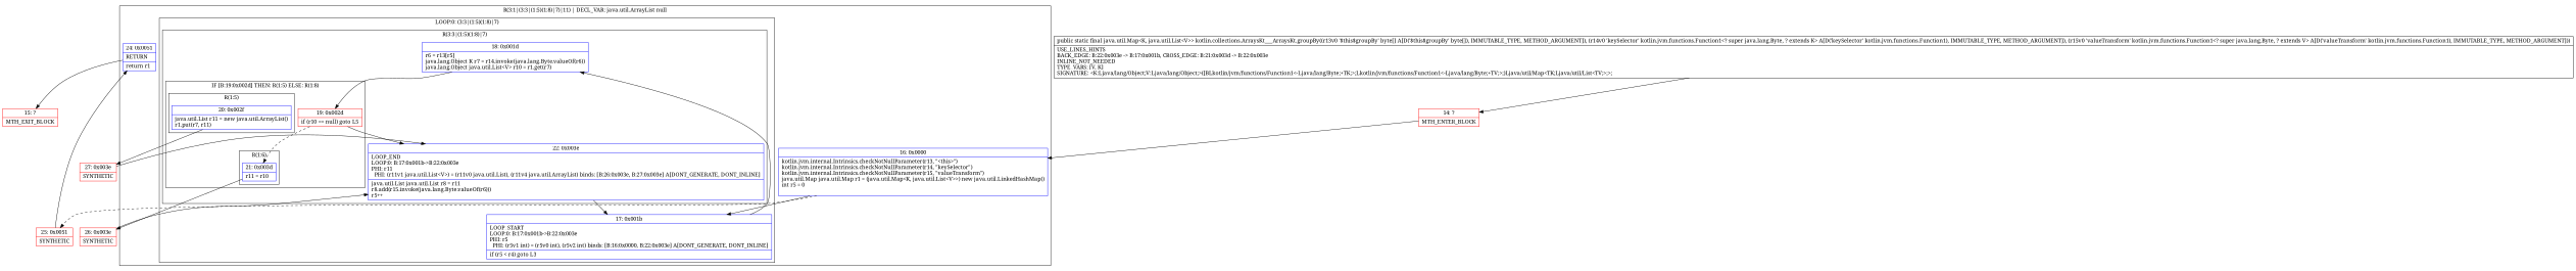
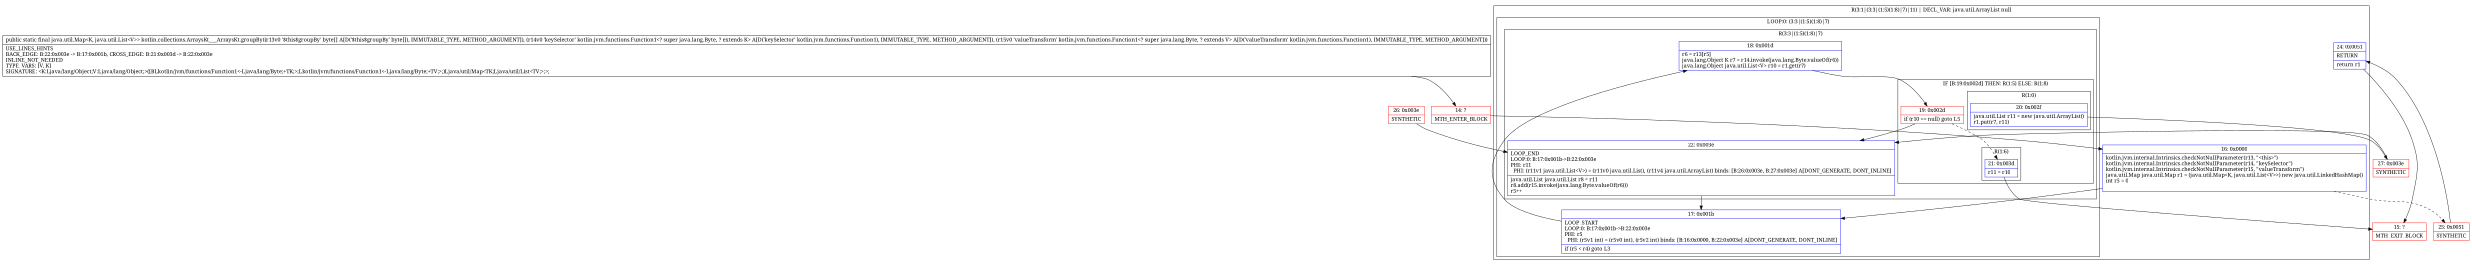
  digraph {
    fontname="Noto Serif"
    node [color=blue fontname="Noto Serif" shape=record]
    edge [fontname="Noto Serif"]
    n1 [label="{20\:\ 0x002f|java.util.List r11 = new java.util.ArrayList()\lr1.put(r7, r11)\l}"]
    n2 [label="{21\:\ 0x003d|r11 = r10\l}"]
    n3 [color=red label="{19\:\ 0x002d|if (r10 == null) goto L5\l}"]
    n4 [label="{18\:\ 0x001d|r6 = r13[r5]\ljava.lang.Object K r7 = r14.invoke(java.lang.Byte.valueOf(r6))\ljava.lang.Object java.util.List\<V\> r10 = r1.get(r7)\l}"]
    n5 [label="{22\:\ 0x003e|LOOP_END\lLOOP:0: B:17:0x001b\-\>B:22:0x003e\lPHI: r11 \l  PHI: (r11v1 java.util.List\<V\>) = (r11v0 java.util.List), (r11v4 java.util.ArrayList) binds: [B:26:0x003e, B:27:0x003e] A[DONT_GENERATE, DONT_INLINE]\l|java.util.List java.util.List r8 = r11\lr8.add(r15.invoke(java.lang.Byte.valueOf(r6)))\lr5++\l}"]
    n6 [label="{17\:\ 0x001b|LOOP_START\lLOOP:0: B:17:0x001b\-\>B:22:0x003e\lPHI: r5 \l  PHI: (r5v1 int) = (r5v0 int), (r5v2 int) binds: [B:16:0x0000, B:22:0x003e] A[DONT_GENERATE, DONT_INLINE]\l|if (r5 \< r4) goto L3\l}"]
    n7 [label="{16\:\ 0x0000|kotlin.jvm.internal.Intrinsics.checkNotNullParameter(r13, \"\<this\>\")\lkotlin.jvm.internal.Intrinsics.checkNotNullParameter(r14, \"keySelector\")\lkotlin.jvm.internal.Intrinsics.checkNotNullParameter(r15, \"valueTransform\")\ljava.util.Map java.util.Map r1 = (java.util.Map\<K, java.util.List\<V\>\>) new java.util.LinkedHashMap()\lint r5 = 0\l\l}"]
    n8 [label="{24\:\ 0x0051|RETURN\l|return r1\l}"]
    n9 [color=red label="{27\:\ 0x003e|SYNTHETIC\l}"]
    n10 [color=red label="{26\:\ 0x003e|SYNTHETIC\l}"]
    n11 [color=red label="{25\:\ 0x0051|SYNTHETIC\l}"]
    n12 [color=red label="{15\:\ ?|MTH_EXIT_BLOCK\l}"]
    n13 [color=red label="{14\:\ ?|MTH_ENTER_BLOCK\l}"]
    n14 [label="{public static final java.util.Map\<K, java.util.List\<V\>\> kotlin.collections.ArraysKt___ArraysKt.groupBy((r13v0 '$this$groupBy' byte[] A[D('$this$groupBy' byte[]), IMMUTABLE_TYPE, METHOD_ARGUMENT]), (r14v0 'keySelector' kotlin.jvm.functions.Function1\<? super java.lang.Byte, ? extends K\> A[D('keySelector' kotlin.jvm.functions.Function1), IMMUTABLE_TYPE, METHOD_ARGUMENT]), (r15v0 'valueTransform' kotlin.jvm.functions.Function1\<? super java.lang.Byte, ? extends V\> A[D('valueTransform' kotlin.jvm.functions.Function1), IMMUTABLE_TYPE, METHOD_ARGUMENT]))  | USE_LINES_HINTS\lBACK_EDGE: B:22:0x003e \-\> B:17:0x001b, CROSS_EDGE: B:21:0x003d \-\> B:22:0x003e\lINLINE_NOT_NEEDED\lTYPE_VARS: [V, K]\lSIGNATURE: \<K:Ljava\/lang\/Object;V:Ljava\/lang\/Object;\>([BLkotlin\/jvm\/functions\/Function1\<\-Ljava\/lang\/Byte;+TK;\>;Lkotlin\/jvm\/functions\/Function1\<\-Ljava\/lang\/Byte;+TV;\>;)Ljava\/util\/Map\<TK;Ljava\/util\/List\<TV;\>;\>;\l}" color=""]
    subgraph cluster_1 {
      label="R(3:1|(3:3|(1:5)(1:8)|7)|11) | DECL_VAR: java.util.ArrayList null\l"
      n7
      n8
      subgraph cluster_2 {
        label="LOOP:0: (3:3|(1:5)(1:8)|7)"
        n6
        subgraph cluster_3 {
          label="R(3:3|(1:5)(1:8)|7)"
          n4
          n5
          subgraph cluster_4 {
            label="IF [B:19:0x002d] THEN: R(1:5) ELSE: R(1:8)"
            n3
            subgraph cluster_5 {
-             label="R(1:5)"
+             label="R(1:0)"
              n1
            }
            subgraph cluster_6 {
              label="R(1:6)"
              n2
            }
          }
        }
      }
    }
    n1 -> n9
-   n2 -> n10
+   n2 -> n12
    n3 -> n2 [style=dashed]
    n3 -> n5
    n4 -> n3
    n5 -> n6
    n6 -> n4
    n7 -> n6
    n7 -> n11 [style=dashed]
    n8 -> n12
    n9 -> n5
    n10 -> n5
    n11 -> n8
    n13 -> n7
    n14 -> n13
  }
